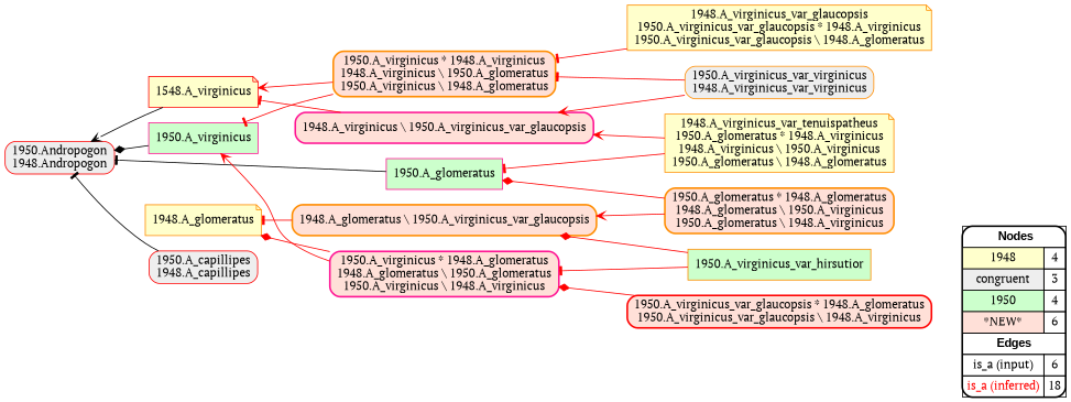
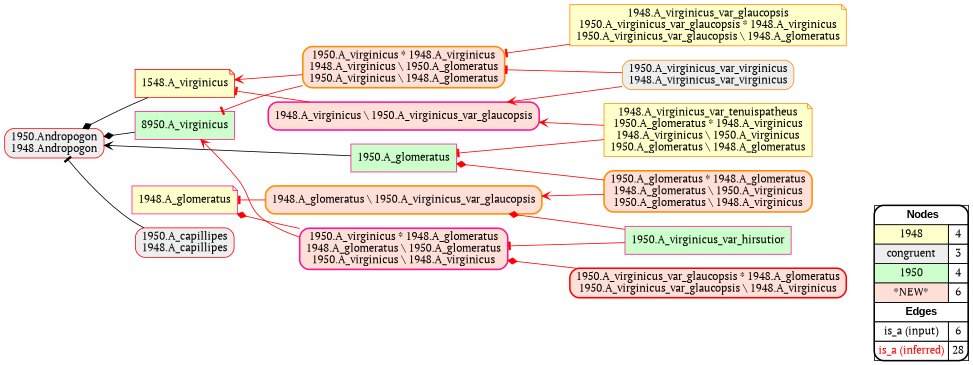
  digraph {
    fontname="PT Serif"
    rankdir=RL
    node [fillcolor="#FFE0D8" fontname="PT Serif" shape=box style="filled,rounded,bold" color=darkorange]
    edge [arrowhead=tee color="#FF0000" constraint=true fontname="PT Serif" penwidth=1 style=solid]
-   n1 [fillcolor=white label=<   <TABLE BORDER="0" CELLBORDER="1" CELLSPACING="0" CELLPADDING="4">  <TR> <TD COLSPAN="2"><font face="Arial Black"> Nodes</font></TD> </TR>  <TR>   <TD bgcolor="#FFFFCC" fontname="helvetica">1948</TD>   <TD>4</TD>   </TR>  <TR>   <TD bgcolor="#EEEEEE" fontname="helvetica">congruent</TD>   <TD>3</TD>   </TR>  <TR>   <TD bgcolor="#CCFFCC" fontname="helvetica">1950</TD>   <TD>4</TD>   </TR>  <TR>   <TD bgcolor="#FFE0D8" fontname="helvetica">*NEW*</TD>   <TD>6</TD>   </TR>  <TR> <TD COLSPAN="2"><font face = "Arial Black"> Edges </font></TD> </TR>  <TR>   <TD><font color ="#000000">is_a (input)</font></TD><TD>6</TD> </TR> <TR>   <TD><font color ="#FF0000">is_a (inferred)</font></TD><TD>18</TD> </TR> </TABLE>   > margin=0 color=""]
+   n1 [fillcolor=white label=<   <TABLE BORDER="0" CELLBORDER="1" CELLSPACING="0" CELLPADDING="4">  <TR> <TD COLSPAN="2"><font face="Arial Black"> Nodes</font></TD> </TR>  <TR>   <TD bgcolor="#FFFFCC" fontname="helvetica">1948</TD>   <TD>4</TD>   </TR>  <TR>   <TD bgcolor="#EEEEEE" fontname="helvetica">congruent</TD>   <TD>3</TD>   </TR>  <TR>   <TD bgcolor="#CCFFCC" fontname="helvetica">1950</TD>   <TD>4</TD>   </TR>  <TR>   <TD bgcolor="#FFE0D8" fontname="helvetica">*NEW*</TD>   <TD>6</TD>   </TR>  <TR> <TD COLSPAN="2"><font face = "Arial Black"> Edges </font></TD> </TR>  <TR>   <TD><font color ="#000000">is_a (input)</font></TD><TD>6</TD> </TR> <TR>   <TD><font color ="#FF0000">is_a (inferred)</font></TD><TD>28</TD> </TR> </TABLE>   > margin=0 color=""]
    n2 [color=red fillcolor="#FFFFCC" label="1548.A_virginicus" shape=note style=filled]
    "1950.Andropogon\n1948.Andropogon" [color=red fillcolor="#EEEEEE" style="filled,rounded"]
    "1948.A_virginicus_var_glaucopsis\n1950.A_virginicus_var_glaucopsis * 1948.A_virginicus\n1950.A_virginicus_var_glaucopsis \\ 1948.A_glomeratus" [fillcolor="#FFFFCC" shape=note style=filled]
    "1950.A_virginicus * 1948.A_virginicus\n1948.A_virginicus \\ 1950.A_glomeratus\n1950.A_virginicus \\ 1948.A_glomeratus"
-   "1950.A_virginicus" [color=deeppink fillcolor="#CCFFCC" style=filled]
+   "1950.A_virginicus" [color=deeppink fillcolor="#CCFFCC" style=filled label="8950.A_virginicus"]
    "1948.A_virginicus_var_tenuispatheus\n1950.A_glomeratus * 1948.A_virginicus\n1948.A_virginicus \\ 1950.A_virginicus\n1950.A_glomeratus \\ 1948.A_glomeratus" [fillcolor="#FFFFCC" shape=note style=filled]
    "1950.A_glomeratus" [color=deeppink fillcolor="#CCFFCC" style=filled]
    "1948.A_virginicus \\ 1950.A_virginicus_var_glaucopsis" [color=deeppink]
-   "1948.A_glomeratus" [fillcolor="#FFFFCC" shape=note style=filled]
+   "1948.A_glomeratus" [color=deeppink fillcolor="#FFFFCC" shape=note style=filled]
    "1950.A_capillipes\n1948.A_capillipes" [color=red fillcolor="#EEEEEE" style="filled,rounded"]
    "1950.A_virginicus_var_virginicus\n1948.A_virginicus_var_virginicus" [fillcolor="#EEEEEE" style="filled,rounded"]
-   "1950.A_virginicus_var_hirsutior" [fillcolor="#CCFFCC" style=filled]
+   "1950.A_virginicus_var_hirsutior" [color=deeppink fillcolor="#CCFFCC" style=filled]
    "1948.A_glomeratus \\ 1950.A_virginicus_var_glaucopsis"
    "1950.A_virginicus * 1948.A_glomeratus\n1948.A_glomeratus \\ 1950.A_glomeratus\n1950.A_virginicus \\ 1948.A_virginicus" [color=deeppink]
    "1950.A_glomeratus * 1948.A_glomeratus\n1948.A_glomeratus \\ 1950.A_virginicus\n1950.A_glomeratus \\ 1948.A_virginicus"
    "1950.A_virginicus_var_glaucopsis * 1948.A_glomeratus\n1950.A_virginicus_var_glaucopsis \\ 1948.A_virginicus" [color=red]
    subgraph sub_1 {
      rank=source
      n1
    }
-   n2 -> "1950.Andropogon\n1948.Andropogon" [arrowhead=vee color="#000000"]
+   n2 -> "1950.Andropogon\n1948.Andropogon" [arrowhead=diamond color="#000000"]
    "1948.A_virginicus_var_glaucopsis\n1950.A_virginicus_var_glaucopsis * 1948.A_virginicus\n1950.A_virginicus_var_glaucopsis \\ 1948.A_glomeratus" -> "1950.A_virginicus * 1948.A_virginicus\n1948.A_virginicus \\ 1950.A_glomeratus\n1950.A_virginicus \\ 1948.A_glomeratus"
    "1950.A_virginicus * 1948.A_virginicus\n1948.A_virginicus \\ 1950.A_glomeratus\n1950.A_virginicus \\ 1948.A_glomeratus" -> n2 [arrowhead=vee]
    "1950.A_virginicus * 1948.A_virginicus\n1948.A_virginicus \\ 1950.A_glomeratus\n1950.A_virginicus \\ 1948.A_glomeratus" -> "1950.A_virginicus"
    "1950.A_virginicus" -> "1950.Andropogon\n1948.Andropogon" [arrowhead=diamond color="#000000"]
    "1948.A_virginicus_var_tenuispatheus\n1950.A_glomeratus * 1948.A_virginicus\n1948.A_virginicus \\ 1950.A_virginicus\n1950.A_glomeratus \\ 1948.A_glomeratus" -> "1950.A_glomeratus"
    "1948.A_virginicus_var_tenuispatheus\n1950.A_glomeratus * 1948.A_virginicus\n1948.A_virginicus \\ 1950.A_virginicus\n1950.A_glomeratus \\ 1948.A_glomeratus" -> "1948.A_virginicus \\ 1950.A_virginicus_var_glaucopsis" [arrowhead=vee]
-   "1950.A_glomeratus" -> "1950.Andropogon\n1948.Andropogon" [color="#000000"]
+   "1950.A_glomeratus" -> "1950.Andropogon\n1948.Andropogon" [arrowhead=vee color="#000000"]
    "1948.A_virginicus \\ 1950.A_virginicus_var_glaucopsis" -> n2
    "1950.A_capillipes\n1948.A_capillipes" -> "1950.Andropogon\n1948.Andropogon" [color="#000000"]
    "1950.A_virginicus_var_virginicus\n1948.A_virginicus_var_virginicus" -> "1950.A_virginicus * 1948.A_virginicus\n1948.A_virginicus \\ 1950.A_glomeratus\n1950.A_virginicus \\ 1948.A_glomeratus"
    "1950.A_virginicus_var_virginicus\n1948.A_virginicus_var_virginicus" -> "1948.A_virginicus \\ 1950.A_virginicus_var_glaucopsis" [arrowhead=vee]
    "1950.A_virginicus_var_hirsutior" -> "1948.A_glomeratus \\ 1950.A_virginicus_var_glaucopsis" [arrowhead=diamond]
    "1950.A_virginicus_var_hirsutior" -> "1950.A_virginicus * 1948.A_glomeratus\n1948.A_glomeratus \\ 1950.A_glomeratus\n1950.A_virginicus \\ 1948.A_virginicus"
    "1948.A_glomeratus \\ 1950.A_virginicus_var_glaucopsis" -> "1948.A_glomeratus"
    "1950.A_virginicus * 1948.A_glomeratus\n1948.A_glomeratus \\ 1950.A_glomeratus\n1950.A_virginicus \\ 1948.A_virginicus" -> "1950.A_virginicus" [arrowhead=vee]
    "1950.A_virginicus * 1948.A_glomeratus\n1948.A_glomeratus \\ 1950.A_glomeratus\n1950.A_virginicus \\ 1948.A_virginicus" -> "1948.A_glomeratus" [arrowhead=diamond]
    "1950.A_glomeratus * 1948.A_glomeratus\n1948.A_glomeratus \\ 1950.A_virginicus\n1950.A_glomeratus \\ 1948.A_virginicus" -> "1950.A_glomeratus" [arrowhead=diamond]
    "1950.A_glomeratus * 1948.A_glomeratus\n1948.A_glomeratus \\ 1950.A_virginicus\n1950.A_glomeratus \\ 1948.A_virginicus" -> "1948.A_glomeratus \\ 1950.A_virginicus_var_glaucopsis" [arrowhead=vee]
    "1950.A_virginicus_var_glaucopsis * 1948.A_glomeratus\n1950.A_virginicus_var_glaucopsis \\ 1948.A_virginicus" -> "1950.A_virginicus * 1948.A_glomeratus\n1948.A_glomeratus \\ 1950.A_glomeratus\n1950.A_virginicus \\ 1948.A_virginicus" [arrowhead=diamond]
  }
